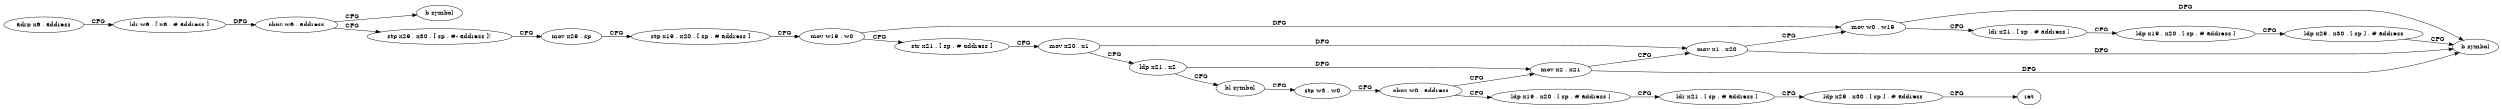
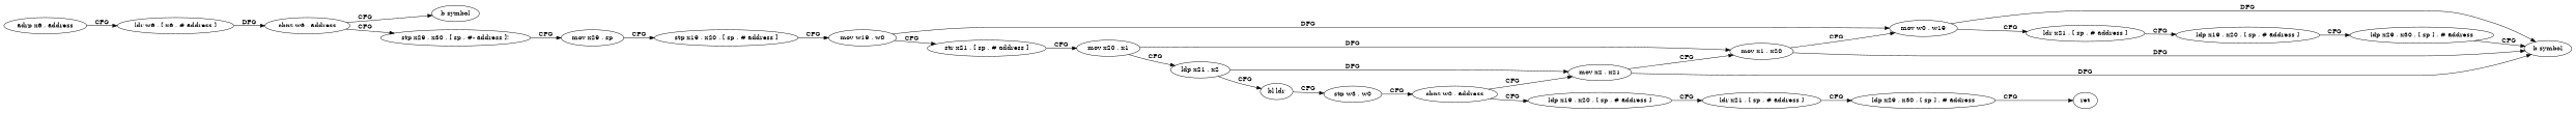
  digraph {
    rankdir=LR
    n1 [label="adrp x6 , address"]
    n2 [label="ldr w6 , [ x6 , # address ]"]
    n3 [label="cbnz w6 , address"]
    n4 [label="b symbol"]
    n5 [label="stp x29 , x30 , [ sp , #- address ]!"]
    n6 [label="mov x29 , sp"]
    n7 [label="stp x19 , x20 , [ sp , # address ]"]
    n8 [label="mov w19 , w0"]
    n9 [label="str x21 , [ sp , # address ]"]
    n10 [label="mov w0 , w19"]
    n11 [label="mov x20 , x1"]
    n12 [label="b symbol"]
    n13 [label="ldr x21 , [ sp , # address ]"]
    n14 [label="ldp x21 , x2"]
    n15 [label="mov x1 , x20"]
-   n16 [label="bl symbol"]
+   n16 [label="bl ldr"]
    n17 [label="mov x2 , x21"]
    n18 [label="stp w3 , w0"]
    n19 [label="cbnz w0 , address"]
    n20 [label="ldp x19 , x20 , [ sp , # address ]"]
    n21 [label="ldr x21 , [ sp , # address ]"]
    n22 [label="ldp x29 , x30 , [ sp ] , # address"]
    n23 [label="ldp x19 , x20 , [ sp , # address ]"]
    n24 [label="ldp x29 , x30 , [ sp ] , # address"]
    n25 [label=ret]
    n1 -> n2 [label=CFG]
    n2 -> n3 [label=DFG]
    n3 -> n4 [label=CFG]
    n3 -> n5 [label=CFG]
    n5 -> n6 [label=CFG]
    n6 -> n7 [label=CFG]
    n7 -> n8 [label=CFG]
    n8 -> n9 [label=CFG]
    n8 -> n10 [label=DFG]
    n9 -> n11 [label=CFG]
    n10 -> n12 [label=DFG]
    n10 -> n13 [label=CFG]
    n11 -> n14 [label=CFG]
    n11 -> n15 [label=DFG]
    n13 -> n23 [label=CFG]
    n14 -> n16 [label=CFG]
    n14 -> n17 [label=DFG]
    n15 -> n10 [label=CFG]
    n15 -> n12 [label=DFG]
    n16 -> n18 [label=CFG]
    n17 -> n12 [label=DFG]
    n17 -> n15 [label=CFG]
    n18 -> n19 [label=CFG]
    n19 -> n17 [label=CFG]
    n19 -> n20 [label=CFG]
    n20 -> n21 [label=CFG]
    n21 -> n22 [label=CFG]
    n22 -> n25 [label=CFG]
    n23 -> n24 [label=CFG]
    n24 -> n12 [label=CFG]
  }
